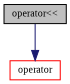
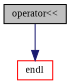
  digraph {
    rankdir=TB
    fontname="Liberation Serif"
    node [fontname="Liberation Serif" fontsize=10 shape=record]
    n1 [color=black fillcolor=grey75 fontcolor=black height=0.2 label="operator\<\<" style=filled width=0.4]
-   n2 [color=red height=0.2 label=operator width=0.4]
+   n2 [color=red height=0.2 label=endl width=0.4]
    n1 -> n2 [color=midnightblue fontname="Liberation Serif" fontsize=10 labelfontname=FreeSans labelfontsize=10 style=solid]
  }
